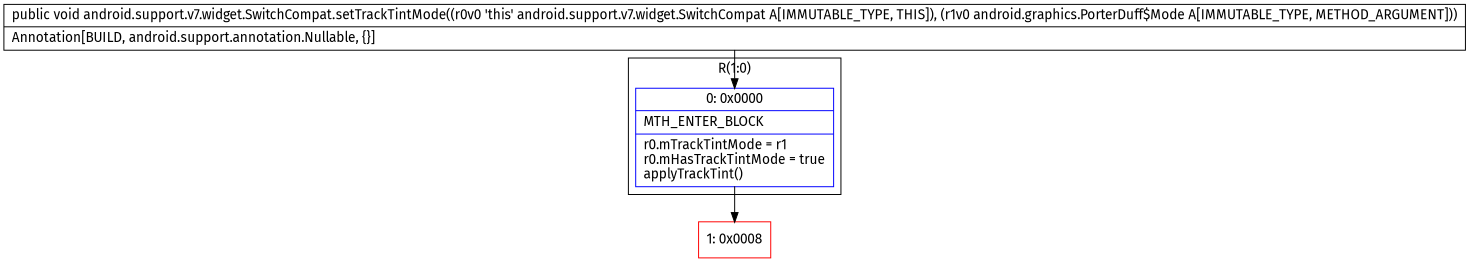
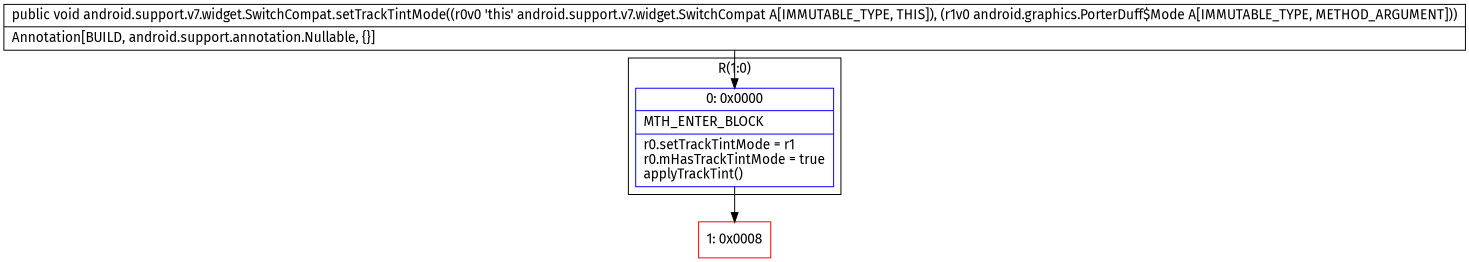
  digraph {
    fontname="Fira Sans"
    node [shape=record fontname="Fira Sans"]
    edge [fontname="Fira Sans"]
-   n1 [color=blue label="{0\:\ 0x0000|MTH_ENTER_BLOCK\l|r0.mTrackTintMode = r1\lr0.mHasTrackTintMode = true\lapplyTrackTint()\l}"]
+   n1 [color=blue label="{0\:\ 0x0000|MTH_ENTER_BLOCK\l|r0.setTrackTintMode = r1\lr0.mHasTrackTintMode = true\lapplyTrackTint()\l}"]
    n2 [color=red label="{1\:\ 0x0008}"]
    n3 [label="{public void android.support.v7.widget.SwitchCompat.setTrackTintMode((r0v0 'this' android.support.v7.widget.SwitchCompat A[IMMUTABLE_TYPE, THIS]), (r1v0 android.graphics.PorterDuff$Mode A[IMMUTABLE_TYPE, METHOD_ARGUMENT]))  | Annotation[BUILD, android.support.annotation.Nullable, \{\}]\l}"]
    subgraph cluster_1 {
      label="R(1:0)"
      n1
    }
    n1 -> n2
    n3 -> n1
  }
